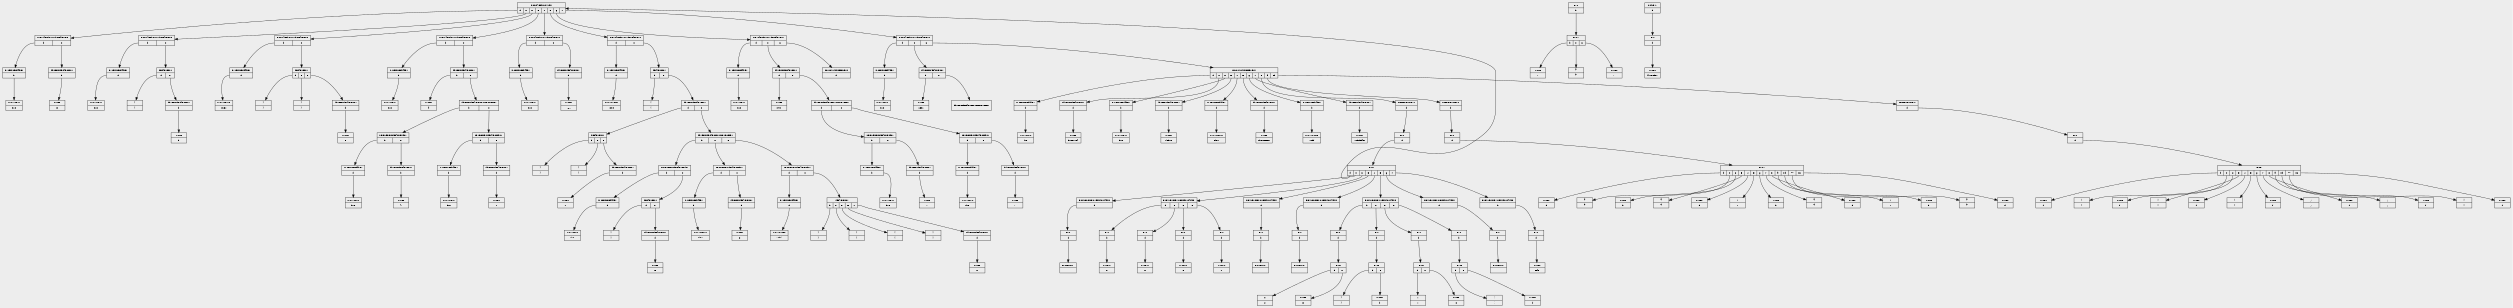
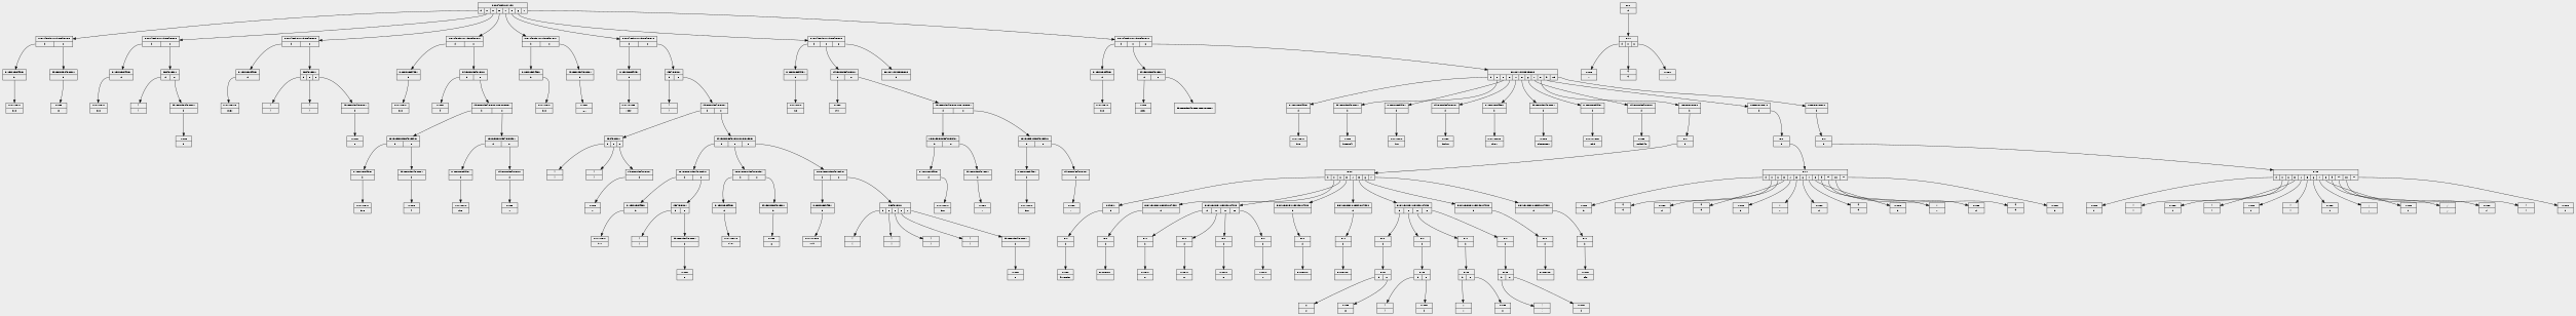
  digraph {
    bgcolor="#EDEDED"
    fontname="DejaVu Sans Mono"
    nodesep=1.1
    rankdir=TB
    ranksep=1.05
    node [fontname="DejaVu Sans Mono" fontsize=8 shape=record]
    edge [fontname="DejaVu Sans Mono" tailport=p0]
    n1 [label="{translation_unit|{<p0>0|<p1>1|<p2>2|<p3>3|<p4>4|<p5>5|<p6>6|<p7>7}}"]
    n2 [label="{translation_unit_element|{<p0>0|<p1>1}}"]
    n3 [label="{translation_unit_element|{<p0>0|<p1>1}}"]
    n4 [label="{translation_unit_element|{<p0>0|<p1>1}}"]
    n5 [label="{translation_unit_element|{<p0>0|<p1>1}}"]
    n6 [label="{translation_unit_element|{<p0>0|<p1>1}}"]
    n7 [label="{translation_unit_element|{<p0>0|<p1>1}}"]
    n8 [label="{translation_unit_element|{<p0>0|<p1>1|<p2>2}}"]
    n9 [label="{translation_unit_element|{<p0>0|<p1>1|<p2>2}}"]
    n10 [label="{type_specifier|{<p0>0}}"]
    n11 [label="{direct_declarator|{<p0>0}}"]
    n12 [label="{type_specifier|{<p0>0}}"]
    n13 [label="{declarator|{<p0>0|<p1>1}}"]
    n14 [label="{type_specifier|{<p0>0}}"]
    n15 [label="{declarator|{<p0>0|<p1>1|<p2>2}}"]
    n16 [label="{type_specifier|{<p0>0}}"]
    n17 [label="{direct_declarator|{<p0>0|<p1>1}}"]
    n18 [label="{type_specifier|{<p0>0}}"]
    n19 [label="{direct_declarator|{<p0>0}}"]
    n20 [label="{type_specifier|{<p0>0}}"]
    n21 [label="{declarator|{<p0>0|<p1>1}}"]
    n22 [label="{type_specifier|{<p0>0}}"]
    n23 [label="{direct_declarator|{<p0>0|<p1>1}}"]
    n24 [label="{compound_statement|{<p0>0}}"]
    n25 [label="{type_specifier|{<p0>0}}"]
    n26 [label="{direct_declarator|{<p0>0|<p1>1}}"]
    n27 [label="{compound_statement|{<p0>0|<p1>1|<p2>2|<p3>3|<p4>4|<p5>5|<p6>6|<p7>7|<p8>8|<p9>9|<p10>10}}"]
    n28 [label="{TK_KW_INT|int}"]
    n29 [label="{TK_ID|a}"]
    n30 [label="{TK_KW_INT|int}"]
    n31 [label="{*|*}"]
    n32 [label="{direct_declarator|{<p0>0}}"]
    n33 [label="{TK_ID|b}"]
    n34 [label="{TK_KW_CHAR|char}"]
    n35 [label="{*|*}"]
    n36 [label="{*|*}"]
    n37 [label="{direct_declarator|{<p0>0}}"]
    n38 [label="{TK_ID|c}"]
    n39 [label="{TK_KW_INT|int}"]
    n40 [label="{TK_ID|f}"]
    n41 [label="{direct_declarator_parameter|{<p0>0|<p1>1}}"]
    n42 [label="{parameter_declaration|{<p0>0|<p1>1}}"]
    n43 [label="{parameter_declaration|{<p0>0|<p1>1}}"]
    n44 [label="{type_specifier|{<p0>0}}"]
    n45 [label="{direct_declarator|{<p0>0}}"]
    n46 [label="{type_specifier|{<p0>0}}"]
    n47 [label="{direct_declarator|{<p0>0}}"]
    n48 [label="{TK_KW_INT|int}"]
    n49 [label="{TK_ID|l}"]
    n50 [label="{TK_KW_INT|int}"]
    n51 [label="{TK_ID|r}"]
    n52 [label="{TK_KW_INT|int}"]
    n53 [label="{TK_ID|var}"]
    n54 [label="{TK_KW_VOID|void}"]
    n55 [label="{*|*}"]
    n56 [label="{direct_declarator|{<p0>0|<p1>1}}"]
    n57 [label="{declarator|{<p0>0|<p1>1|<p2>2}}"]
    n58 [label="{direct_declarator_parameter|{<p0>0|<p1>1|<p2>2}}"]
    n59 [label="{*|*}"]
    n60 [label="{*|*}"]
    n61 [label="{direct_declarator|{<p0>0}}"]
    n62 [label="{parameter_declaration|{<p0>0|<p1>1}}"]
    n63 [label="{parameter_declaration|{<p0>0|<p1>1}}"]
    n64 [label="{parameter_declaration|{<p0>0|<p1>1}}"]
    n65 [label="{TK_ID|A}"]
    n66 [label="{type_specifier|{<p0>0}}"]
    n67 [label="{declarator|{<p0>0|<p1>1}}"]
    n68 [label="{type_specifier|{<p0>0}}"]
    n69 [label="{direct_declarator|{<p0>0}}"]
    n70 [label="{type_specifier|{<p0>0}}"]
    n71 [label="{declarator|{<p0>0|<p1>1|<p2>2|<p3>3|<p4>4}}"]
    n72 [label="{TK_KW_INT|int}"]
    n73 [label="{*|*}"]
    n74 [label="{direct_declarator|{<p0>0}}"]
    n75 [label="{TK_ID|B}"]
    n76 [label="{TK_KW_CHAR|char}"]
    n77 [label="{TK_ID|C}"]
    n78 [label="{TK_KW_VOID|void}"]
    n79 [label="{*|*}"]
    n80 [label="{*|*}"]
    n81 [label="{*|*}"]
    n82 [label="{*|*}"]
    n83 [label="{direct_declarator|{<p0>0}}"]
    n84 [label="{TK_ID|D}"]
    n85 [label="{TK_KW_INT|int}"]
    n86 [label="{TK_ID|plus}"]
    n87 [label="{direct_declarator_parameter|{<p0>0|<p1>1}}"]
    n88 [label="{parameter_declaration|{<p0>0|<p1>1}}"]
    n89 [label="{parameter_declaration|{<p0>0|<p1>1}}"]
    n90 [label="{type_specifier|{<p0>0}}"]
    n91 [label="{direct_declarator|{<p0>0}}"]
    n92 [label="{type_specifier|{<p0>0}}"]
    n93 [label="{direct_declarator|{<p0>0}}"]
    n94 [label="{TK_KW_INT|int}"]
    n95 [label="{TK_ID|x}"]
    n96 [label="{TK_KW_INT|int}"]
    n97 [label="{TK_ID|y}"]
    n98 [label="{exp|{<p0>0}}"]
    n99 [label="{exp4|{<p0>0|<p1>1|<p2>2}}"]
    n100 [label="{TK_ID|x}"]
    n101 [label="{+|+}"]
    n102 [label="{TK_ID|y}"]
    n103 [label="{TK_KW_INT|int}"]
    n104 [label="{TK_ID|main}"]
    n105 [label=direct_declarator_parameter]
    n106 [label="{type_specifier|{<p0>0}}"]
    n107 [label="{direct_declarator|{<p0>0}}"]
    n108 [label="{type_specifier|{<p0>0}}"]
    n109 [label="{direct_declarator|{<p0>0}}"]
    n110 [label="{type_specifier|{<p0>0}}"]
    n111 [label="{direct_declarator|{<p0>0}}"]
    n112 [label="{type_specifier|{<p0>0}}"]
    n113 [label="{direct_declarator|{<p0>0}}"]
    n114 [label="{statement_exp|{<p0>0}}"]
    n115 [label="{statement_exp|{<p0>0}}"]
    n116 [label="{statement_exp|{<p0>0}}"]
    n117 [label="{TK_KW_INT|int}"]
    n118 [label="{TK_ID|internal}"]
    n119 [label="{TK_KW_INT|int}"]
    n120 [label="{TK_ID|joint}"]
    n121 [label="{TK_KW_CHAR|char}"]
    n122 [label="{TK_ID|character}"]
    n123 [label="{TK_KW_VOID|void}"]
    n124 [label="{TK_ID|voidable}"]
    n125 [label="{exp|{<p0>0}}"]
    n126 [label="{exp|{<p0>0}}"]
    n127 [label="{exp|{<p0>0}}"]
    n128 [label="{exp1|{<p0>0|<p1>1|<p2>2|<p3>3|<p4>4|<p5>5|<p6>6|<p7>7}}"]
    n129 [label="{primary|{<p0>0}}"]
    n130 [label="{argument_expression_list|{<p0>0}}"]
    n131 [label="{argument_expression_list|{<p0>0|<p1>1|<p2>2|<p3>3}}"]
    n132 [label="{argument_expression_list|{<p0>0}}"]
    n133 [label="{argument_expression_list|{<p0>0}}"]
    n134 [label="{argument_expression_list|{<p0>0|<p1>1|<p2>2|<p3>3}}"]
    n135 [label="{argument_expression_list|{<p0>0}}"]
    n136 [label="{argument_expression_list|{<p0>0}}"]
    n137 [label="{exp|{<p0>0}}"]
    n138 [label="{exp|{<p0>0}}"]
    n139 [label="{exp|{<p0>0}}"]
    n140 [label="{exp|{<p0>0}}"]
    n141 [label="{exp|{<p0>0}}"]
    n142 [label="{exp|{<p0>0}}"]
    n143 [label="{exp|{<p0>0}}"]
    n144 [label="{exp|{<p0>0}}"]
    n145 [label="{exp|{<p0>0}}"]
    n146 [label="{exp|{<p0>0}}"]
    n147 [label="{exp|{<p0>0}}"]
    n148 [label="{exp|{<p0>0}}"]
    n149 [label="{exp|{<p0>0}}"]
    n150 [label="{exp|{<p0>0}}"]
    n151 [label="{TK_ID|function}"]
    n152 [label="{exp_empty| }"]
    n153 [label="{TK_INT|1}"]
    n154 [label="{TK_INT|2}"]
    n155 [label="{TK_INT|3}"]
    n156 [label="{TK_INT|4}"]
    n157 [label="{exp_empty| }"]
    n158 [label="{exp_empty| }"]
    n159 [label="{exp2|{<p0>0|<p1>1}}"]
    n160 [label="{exp2|{<p0>0|<p1>1}}"]
    n161 [label="{exp2|{<p0>0|<p1>1}}"]
    n162 [label="{exp2|{<p0>0|<p1>1}}"]
    n163 [label="{&|&}"]
    n164 [label="{TK_ID|a}"]
    n165 [label="{*|*}"]
    n166 [label="{TK_ID|b}"]
    n167 [label="{-|-}"]
    n168 [label="{TK_ID|c}"]
    n169 [label="{!|!}"]
    n170 [label="{TK_ID|d}"]
    n171 [label="{exp_empty| }"]
    n172 [label="{TK_ID|efg}"]
    n173 [label="{exp4|{<p0>0|<p1>1|<p2>2|<p3>3|<p4>4|<p5>5|<p6>6|<p7>7|<p8>8|<p9>9|<p10>10|<p11>11|<p12>12}}"]
    n174 [label="{TK_ID|i}"]
    n175 [label="{+|+}"]
    n176 [label="{TK_ID|i}"]
    n177 [label="{+|+}"]
    n178 [label="{TK_ID|i}"]
    n179 [label="{-|-}"]
    n180 [label="{TK_ID|i}"]
    n181 [label="{+|+}"]
    n182 [label="{TK_ID|i}"]
    n183 [label="{-|-}"]
    n184 [label="{TK_ID|i}"]
    n185 [label="{+|+}"]
    n186 [label="{TK_ID|i}"]
    n187 [label="{exp3|{<p0>0|<p1>1|<p2>2|<p3>3|<p4>4|<p5>5|<p6>6|<p7>7|<p8>8|<p9>9|<p10>10|<p11>11|<p12>12}}"]
    n188 [label="{TK_ID|j}"]
    n189 [label="{*|*}"]
    n190 [label="{TK_ID|j}"]
    n191 [label="{*|*}"]
    n192 [label="{TK_ID|j}"]
    n193 [label="{*|*}"]
    n194 [label="{TK_ID|j}"]
    n195 [label="{/|/}"]
    n196 [label="{TK_ID|j}"]
    n197 [label="{/|/}"]
    n198 [label="{TK_ID|j}"]
    n199 [label="{*|*}"]
    n200 [label="{TK_ID|j}"]
    n1 -> n2
    n1 -> n3 [tailport=p1]
    n1 -> n4 [tailport=p2]
    n1 -> n5 [tailport=p3]
    n1 -> n6 [tailport=p4]
    n1 -> n7 [tailport=p5]
    n1 -> n8 [tailport=p6]
    n1 -> n9 [tailport=p7]
    n2 -> n10
    n2 -> n11 [tailport=p1]
    n3 -> n12
    n3 -> n13 [tailport=p1]
    n4 -> n14
    n4 -> n15 [tailport=p1]
    n5 -> n16
    n5 -> n17 [tailport=p1]
    n6 -> n18
    n6 -> n19 [tailport=p1]
    n7 -> n20
    n7 -> n21 [tailport=p1]
    n8 -> n22
    n8 -> n23 [tailport=p1]
    n8 -> n24 [tailport=p2]
    n9 -> n25
    n9 -> n26 [tailport=p1]
    n9 -> n27 [tailport=p2]
    n10 -> n28
    n11 -> n29
    n12 -> n30
    n13 -> n31
    n13 -> n32 [tailport=p1]
    n14 -> n34
    n15 -> n35
    n15 -> n36 [tailport=p1]
    n15 -> n37 [tailport=p2]
    n16 -> n39
    n17 -> n40
    n17 -> n41 [tailport=p1]
    n18 -> n52
    n19 -> n53
    n20 -> n54
    n21 -> n55
    n21 -> n56 [tailport=p1]
    n22 -> n85
    n23 -> n86
    n23 -> n87 [tailport=p1]
    n25 -> n103
    n26 -> n104
    n26 -> n105 [tailport=p1]
    n27 -> n106
    n27 -> n107 [tailport=p1]
    n27 -> n108 [tailport=p2]
    n27 -> n109 [tailport=p3]
    n27 -> n110 [tailport=p4]
    n27 -> n111 [tailport=p5]
    n27 -> n112 [tailport=p6]
    n27 -> n113 [tailport=p7]
    n27 -> n114 [tailport=p8]
    n27 -> n115 [tailport=p9]
    n27 -> n116 [tailport=p10]
    n32 -> n33
    n37 -> n38
    n41 -> n42
    n41 -> n43 [tailport=p1]
    n42 -> n44
    n42 -> n45 [tailport=p1]
    n43 -> n46
    n43 -> n47 [tailport=p1]
    n44 -> n48
    n45 -> n49
    n46 -> n50
    n47 -> n51
    n56 -> n57
    n56 -> n58 [tailport=p1]
    n57 -> n59
    n57 -> n60 [tailport=p1]
    n57 -> n61 [tailport=p2]
    n58 -> n62
    n58 -> n63 [tailport=p1]
    n58 -> n64 [tailport=p2]
    n61 -> n65
    n62 -> n66
    n62 -> n67 [tailport=p1]
    n63 -> n68
    n63 -> n69 [tailport=p1]
    n64 -> n70
    n64 -> n71 [tailport=p1]
    n66 -> n72
    n67 -> n73
    n67 -> n74 [tailport=p1]
    n68 -> n76
    n69 -> n77
    n70 -> n78
    n71 -> n79
    n71 -> n80 [tailport=p1]
    n71 -> n81 [tailport=p2]
    n71 -> n82 [tailport=p3]
    n71 -> n83 [tailport=p4]
    n74 -> n75
    n83 -> n84
    n87 -> n88
    n87 -> n89 [tailport=p1]
    n88 -> n90
    n88 -> n91 [tailport=p1]
    n89 -> n92
    n89 -> n93 [tailport=p1]
    n90 -> n94
    n91 -> n95
    n92 -> n96
    n93 -> n97
    n98 -> n99
    n99 -> n100
    n99 -> n101 [tailport=p1]
    n99 -> n102 [tailport=p2]
    n106 -> n117
    n107 -> n118
    n108 -> n119
    n109 -> n120
    n110 -> n121
    n111 -> n122
    n112 -> n123
    n113 -> n124
    n114 -> n125
    n115 -> n126
    n116 -> n127
    n125 -> n128
    n126 -> n173
    n127 -> n187
-   n128 -> n1
+   n128 -> n129
    n128 -> n130 [tailport=p1]
    n128 -> n131 [tailport=p2]
    n128 -> n132 [tailport=p3]
    n128 -> n133 [tailport=p4]
    n128 -> n134 [tailport=p5]
    n128 -> n135 [tailport=p6]
    n128 -> n136 [tailport=p7]
    n129 -> n137
    n130 -> n138
    n131 -> n139
    n131 -> n140 [tailport=p1]
    n131 -> n141 [tailport=p2]
    n131 -> n142 [tailport=p3]
    n132 -> n143
    n133 -> n144
    n134 -> n145
    n134 -> n146 [tailport=p1]
    n134 -> n147 [tailport=p2]
    n134 -> n148 [tailport=p3]
    n135 -> n149
    n136 -> n150
    n137 -> n151
    n138 -> n152
    n139 -> n153
    n140 -> n154
    n141 -> n155
    n142 -> n156
    n143 -> n157
    n144 -> n158
    n145 -> n159
    n146 -> n160
    n147 -> n161
    n148 -> n162
    n149 -> n171
    n150 -> n172
    n159 -> n163
    n159 -> n164 [tailport=p1]
    n160 -> n165
    n160 -> n166 [tailport=p1]
    n161 -> n167
    n161 -> n168 [tailport=p1]
    n162 -> n169
    n162 -> n170 [tailport=p1]
    n173 -> n174
    n173 -> n175 [tailport=p1]
    n173 -> n176 [tailport=p2]
    n173 -> n177 [tailport=p3]
    n173 -> n178 [tailport=p4]
    n173 -> n179 [tailport=p5]
    n173 -> n180 [tailport=p6]
    n173 -> n181 [tailport=p7]
    n173 -> n182 [tailport=p8]
    n173 -> n183 [tailport=p9]
    n173 -> n184 [tailport=p10]
    n173 -> n185 [tailport=p11]
    n173 -> n186 [tailport=p12]
    n187 -> n188
    n187 -> n189 [tailport=p1]
    n187 -> n190 [tailport=p2]
    n187 -> n191 [tailport=p3]
    n187 -> n192 [tailport=p4]
    n187 -> n193 [tailport=p5]
    n187 -> n194 [tailport=p6]
    n187 -> n195 [tailport=p7]
    n187 -> n196 [tailport=p8]
    n187 -> n197 [tailport=p9]
    n187 -> n198 [tailport=p10]
    n187 -> n199 [tailport=p11]
    n187 -> n200 [tailport=p12]
  }
